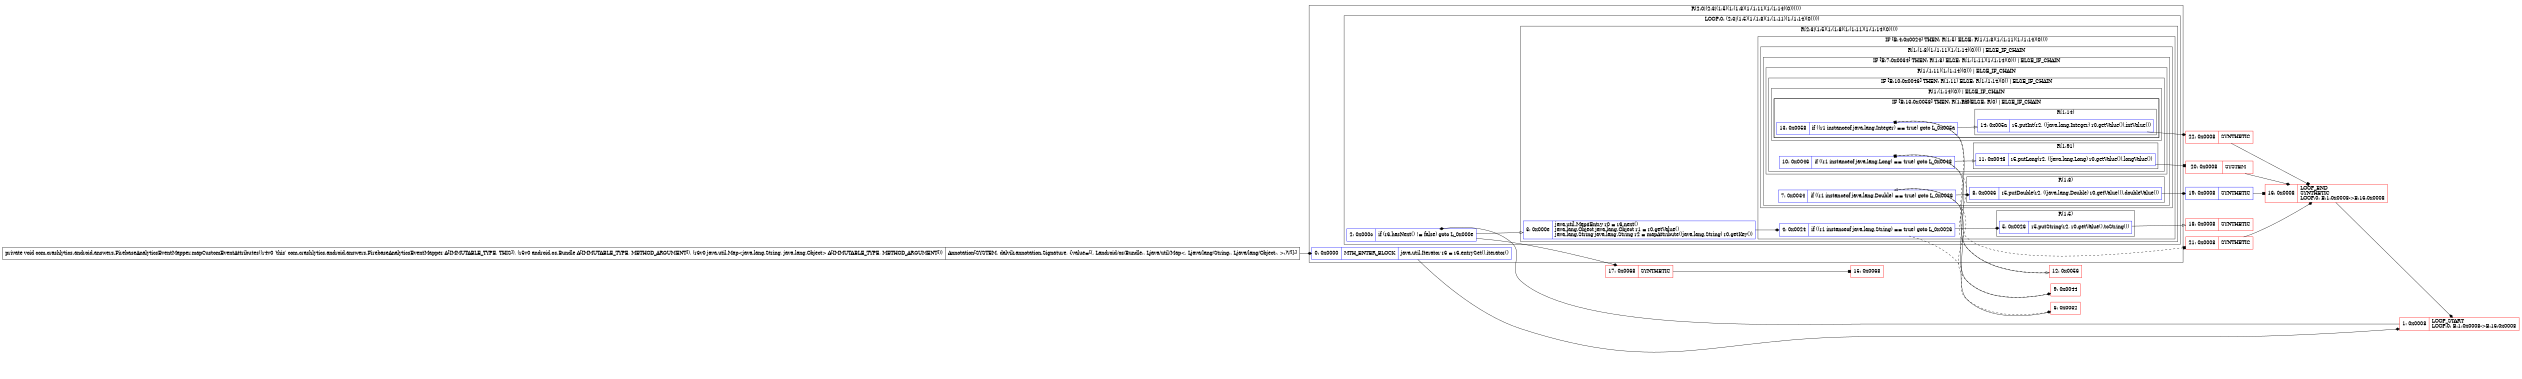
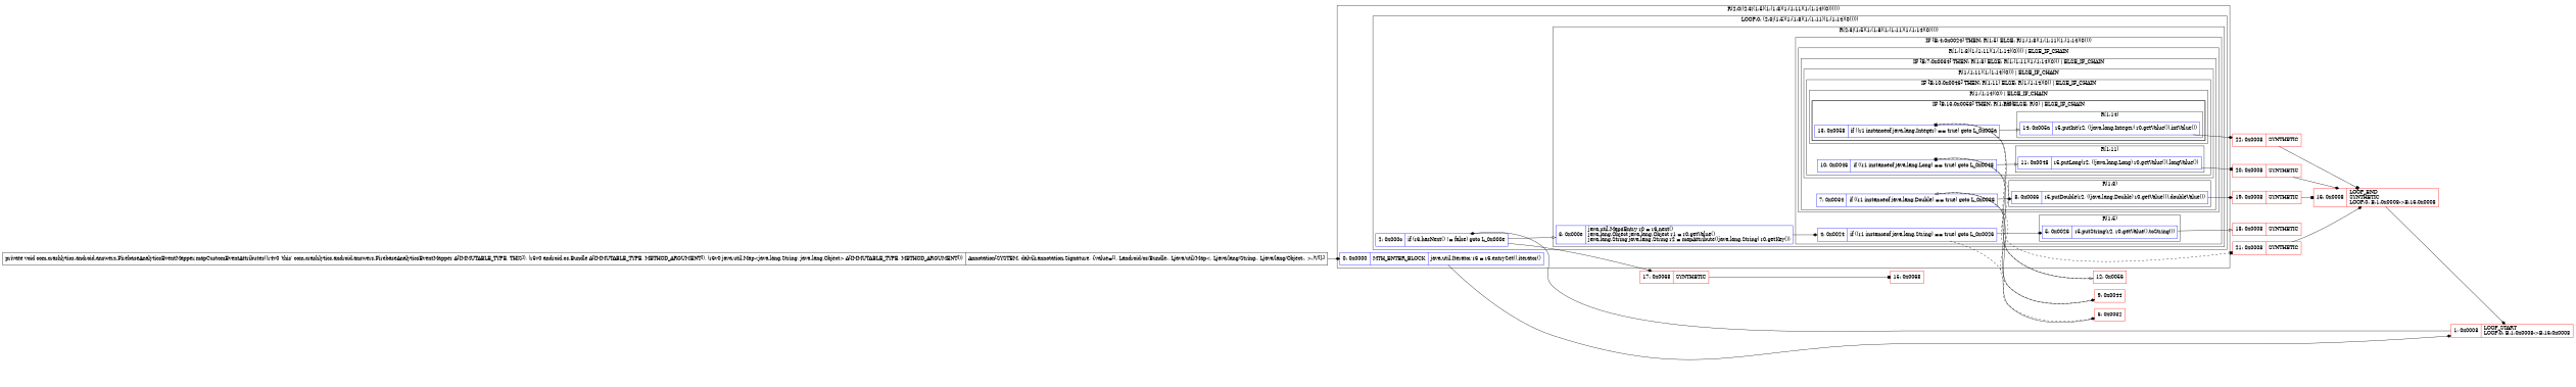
  digraph {
    rankdir=LR
    node [color=red shape=record]
    edge [arrowhead=diamond]
    n1 [color=blue label="{5\:\ 0x0026|r5.putString(r2, r0.getValue().toString())\l}"]
    n2 [color=blue label="{8\:\ 0x0036|r5.putDouble(r2, ((java.lang.Double) r0.getValue()).doubleValue())\l}"]
    n3 [color=blue label="{11\:\ 0x0048|r5.putLong(r2, ((java.lang.Long) r0.getValue()).longValue())\l}"]
    n4 [color=blue label="{14\:\ 0x005a|r5.putInt(r2, ((java.lang.Integer) r0.getValue()).intValue())\l}"]
    n5 [color=blue label="{13\:\ 0x0058|if ((r1 instanceof java.lang.Integer) == true) goto L_0x005a\l}"]
    n6 [color=blue label="{10\:\ 0x0046|if ((r1 instanceof java.lang.Long) == true) goto L_0x0048\l}"]
    n7 [color=blue label="{7\:\ 0x0034|if ((r1 instanceof java.lang.Double) == true) goto L_0x0036\l}"]
    n8 [color=blue label="{4\:\ 0x0024|if ((r1 instanceof java.lang.String) == true) goto L_0x0026\l}"]
    n9 [color=blue label="{3\:\ 0x000e|java.util.Map$Entry r0 = r6.next()\ljava.lang.Object java.lang.Object r1 = r0.getValue()\ljava.lang.String java.lang.String r2 = mapAttribute((java.lang.String) r0.getKey())\l}"]
    n10 [color=blue label="{2\:\ 0x000c|if (r6.hasNext() != false) goto L_0x000e\l}"]
    n11 [color=blue label="{0\:\ 0x0000|MTH_ENTER_BLOCK\l|java.util.Iterator r6 = r6.entrySet().iterator()\l}"]
    n12 [label="{18\:\ 0x0008|SYNTHETIC\l}"]
-   n13 [color=blue label="{19\:\ 0x0008|SYNTHETIC\l}"]
-   n14 [label="{20\:\ 0x0008|SYSTEM\l}"]
+   n13 [label="{19\:\ 0x0008|SYNTHETIC\l}"]
+   n14 [label="{20\:\ 0x0008|SYNTHETIC\l}"]
    n15 [label="{22\:\ 0x0008|SYNTHETIC\l}"]
    n16 [label="{21\:\ 0x0008|SYNTHETIC\l}"]
    n17 [label="{12\:\ 0x0056}"]
    n18 [label="{9\:\ 0x0044}"]
    n19 [label="{6\:\ 0x0032}"]
    n20 [label="{17\:\ 0x0068|SYNTHETIC\l}"]
    n21 [label="{1\:\ 0x0008|LOOP_START\lLOOP:0: B:1:0x0008\-\>B:16:0x0008\l}"]
    n22 [label="{15\:\ 0x0068}"]
    n23 [label="{16\:\ 0x0008|LOOP_END\lSYNTHETIC\lLOOP:0: B:1:0x0008\-\>B:16:0x0008\l}"]
    n24 [label="{private void com.crashlytics.android.answers.FirebaseAnalyticsEventMapper.mapCustomEventAttributes((r4v0 'this' com.crashlytics.android.answers.FirebaseAnalyticsEventMapper A[IMMUTABLE_TYPE, THIS]), (r5v0 android.os.Bundle A[IMMUTABLE_TYPE, METHOD_ARGUMENT]), (r6v0 java.util.Map\<java.lang.String, java.lang.Object\> A[IMMUTABLE_TYPE, METHOD_ARGUMENT]))  | Annotation[SYSTEM, dalvik.annotation.Signature, \{value=[(, Landroid\/os\/Bundle;, Ljava\/util\/Map\<, Ljava\/lang\/String;, Ljava\/lang\/Object;, \>;)V]\}]\l}" color=""]
    subgraph cluster_1 {
      label="R(2:0|(2:3|(1:5)(1:(1:8)(1:(1:11)(1:(1:14)(0))))))"
      n11
      subgraph cluster_2 {
        label="LOOP:0: (2:3|(1:5)(1:(1:8)(1:(1:11)(1:(1:14)(0)))))"
        n10
        subgraph cluster_3 {
          label="R(2:3|(1:5)(1:(1:8)(1:(1:11)(1:(1:14)(0)))))"
          n9
          subgraph cluster_4 {
            label="IF [B:4:0x0024] THEN: R(1:5) ELSE: R(1:(1:8)(1:(1:11)(1:(1:14)(0))))"
            n8
            subgraph cluster_5 {
              label="R(1:5)"
              n1
            }
            subgraph cluster_6 {
              label="R(1:(1:8)(1:(1:11)(1:(1:14)(0)))) | ELSE_IF_CHAIN\l"
              subgraph cluster_7 {
                label="IF [B:7:0x0034] THEN: R(1:8) ELSE: R(1:(1:11)(1:(1:14)(0))) | ELSE_IF_CHAIN\l"
                n7
                subgraph cluster_8 {
                  label="R(1:8)"
                  n2
                }
                subgraph cluster_9 {
                  label="R(1:(1:11)(1:(1:14)(0))) | ELSE_IF_CHAIN\l"
                  subgraph cluster_10 {
                    label="IF [B:10:0x0046] THEN: R(1:11) ELSE: R(1:(1:14)(0)) | ELSE_IF_CHAIN\l"
                    n6
                    subgraph cluster_11 {
-                     label="R(1:91)"
+                     label="R(1:11)"
                      n3
                    }
                    subgraph cluster_12 {
                      label="R(1:(1:14)(0)) | ELSE_IF_CHAIN\l"
                      subgraph cluster_13 {
                        label="IF [B:13:0x0058] THEN: R(1:14) ELSE: R(0) | ELSE_IF_CHAIN\l"
                        n5
                        subgraph cluster_14 {
                          label="R(1:14)"
                          n4
                        }
                        subgraph cluster_15 {
                          label="R(0)"
                        }
                      }
                    }
                  }
                }
              }
            }
          }
        }
      }
    }
    n1 -> n12 [arrowhead=onormal]
    n2 -> n13
    n3 -> n14 [arrowhead=box]
    n4 -> n15
    n5 -> n4 [arrowhead=onormal]
    n5 -> n16 [arrowhead=box style=dashed]
    n6 -> n3 [arrowhead=onormal]
    n6 -> n17 [arrowhead=onormal style=dashed]
    n7 -> n2
    n7 -> n18 [style=dashed]
    n8 -> n1
    n8 -> n19 [style=dashed]
    n9 -> n8
    n10 -> n9 [arrowhead=onormal]
    n10 -> n20 [style=solid]
    n11 -> n21
    n13 -> n23 [arrowhead=box]
    n14 -> n23
    n15 -> n23 [arrowhead=box]
    n16 -> n23
    n17 -> n5 [arrowhead=box]
    n18 -> n6 [arrowhead=box]
    n19 -> n7 [arrowhead=onormal]
    n20 -> n22 [arrowhead=box]
    n21 -> n10
    n23 -> n21
    n24 -> n11
  }
